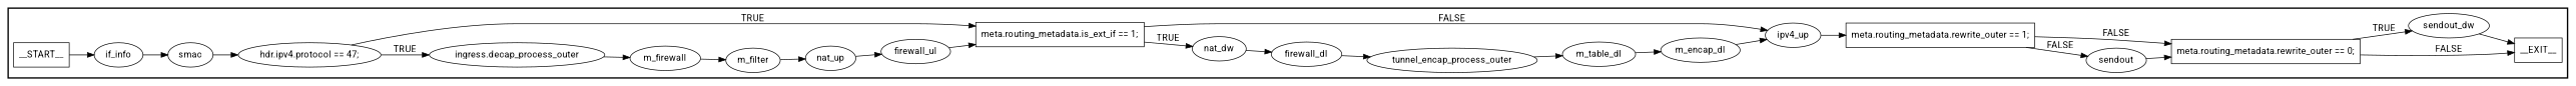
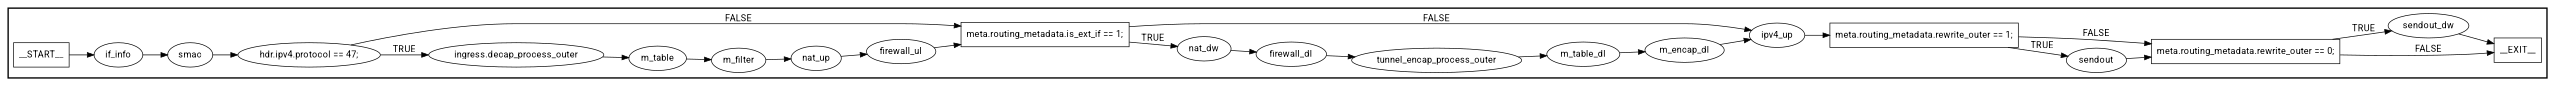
  digraph {
    fontname=Roboto
    rankdir=LR
    node [fontname=Roboto shape=ellipse style=solid]
    edge [fontname=Roboto]
    n1 [label=__START__ shape=rectangle]
    n2 [label=if_info]
    n3 [label=__EXIT__ shape=rectangle]
    n4 [label=smac]
    n5 [label="hdr.ipv4.protocol == 47;"]
    n6 [label="ingress.decap_process_outer"]
    n7 [label="meta.routing_metadata.is_ext_if == 1;" shape=rectangle]
-   n8 [label=m_firewall]
+   n8 [label=m_table]
    n9 [label=m_filter]
    n10 [label=nat_up]
    n11 [label=firewall_ul]
    n12 [label=nat_dw]
    n13 [label=ipv4_up]
    n14 [label=firewall_dl]
    n15 [label=tunnel_encap_process_outer]
    n16 [label=m_table_dl]
    n17 [label=m_encap_dl]
    n18 [label="meta.routing_metadata.rewrite_outer == 1;" shape=rectangle]
    n19 [label=sendout]
    n20 [label="meta.routing_metadata.rewrite_outer == 0;" shape=rectangle]
    n21 [label=sendout_dw]
    subgraph cluster_1 {
      labeljust=r
      style=bold
      n1
      n2
      n3
      n4
      n5
      n6
      n7
      n8
      n9
      n10
      n11
      n12
      n13
      n14
      n15
      n16
      n17
      n18
      n19
      n20
      n21
    }
    n1 -> n2
    n2 -> n4
    n4 -> n5
    n5 -> n6 [label=TRUE]
-   n5 -> n7 [label=TRUE]
+   n5 -> n7 [label=FALSE]
    n6 -> n8
    n7 -> n12 [label=TRUE]
    n7 -> n13 [label=FALSE]
    n8 -> n9
    n9 -> n10
    n10 -> n11
    n11 -> n7
    n12 -> n14
    n13 -> n18
    n14 -> n15
    n15 -> n16
    n16 -> n17
    n17 -> n13
-   n18 -> n19 [label=FALSE]
+   n18 -> n19 [label=TRUE]
    n18 -> n20 [label=FALSE]
    n19 -> n20
    n20 -> n3 [label=FALSE]
    n20 -> n21 [label=TRUE]
    n21 -> n3
  }
